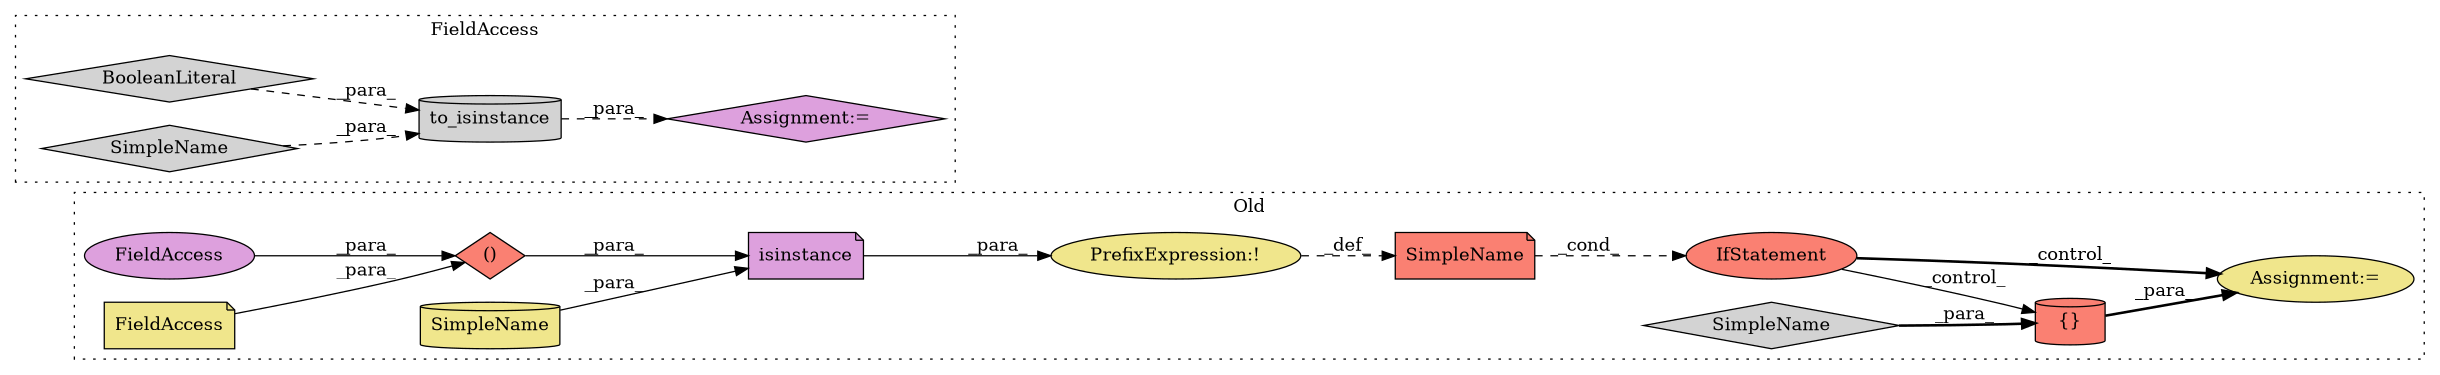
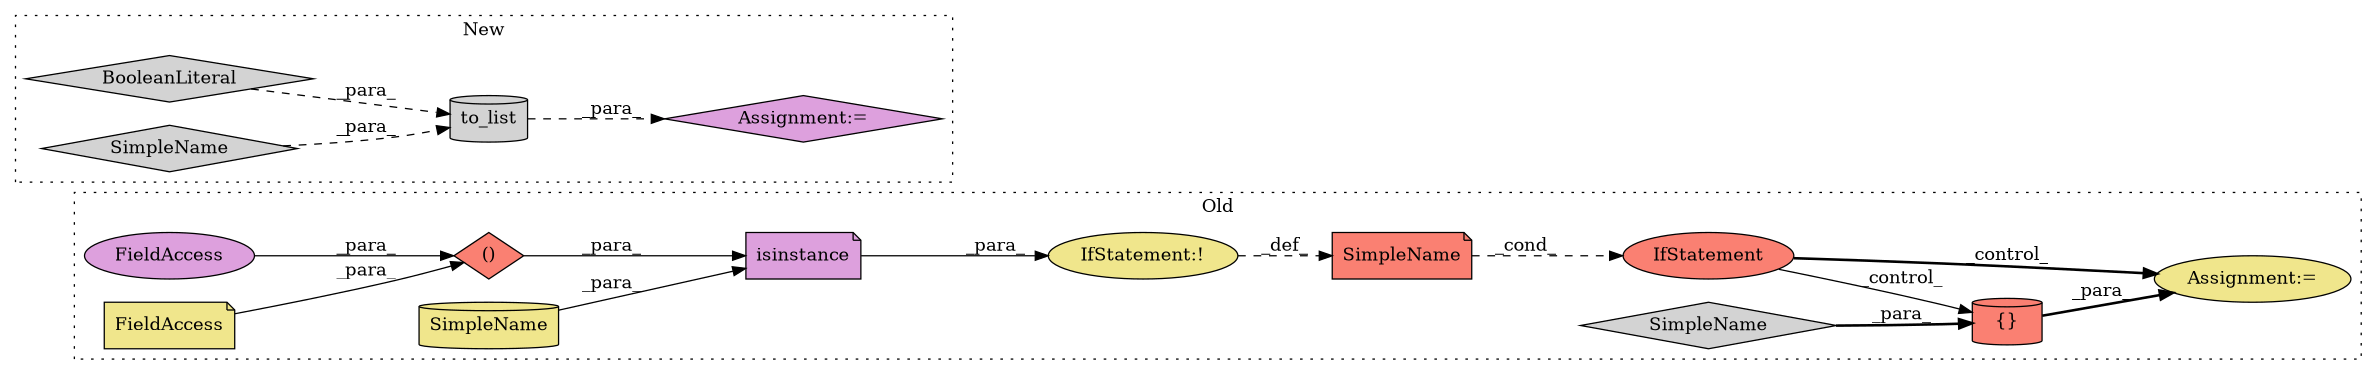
  digraph {
    rankdir=LR
    node [a=42 fillcolor=salmon l=1 s=10730 shape=diamond style=filled]
    edge [style=solid]
    n1 [a=106 l=22 label="()"]
    n2 [a=32 fillcolor=plum l="11,2" label=isinstance s="10700,10752" shape=note]
    n3 [a=4 l="1,1" label="{}" s="10787,10801" shape=cylinder]
    n4 [label=SimpleName shape=note l="" s=""]
    n5 [a=25 l="4,2" label=IfStatement s="10695,10754" shape=ellipse]
    n6 [a=22 fillcolor=plum l=5 label=FieldAccess s=10747 shape=ellipse]
    n7 [a=22 fillcolor=khaki l=4 label=FieldAccess shape=note]
-   n8 [a=38 fillcolor=khaki label="PrefixExpression:!" s=10699 shape=ellipse]
+   n8 [a=38 fillcolor=khaki label="IfStatement:!" s=10699 shape=ellipse]
    n9 [a=7 fillcolor=khaki label="Assignment:=" s=10777 shape=ellipse]
    n10 [fillcolor=khaki l=13 label=SimpleName s=10711 shape=cylinder]
    n11 [fillcolor=lightgrey l=13 label=SimpleName s=10788]
-   n12 [a=32 fillcolor=lightgrey l="8,1" label=to_isinstance s="10707,10733" shape=cylinder]
+   n12 [a=32 fillcolor=lightgrey l="8,1" label=to_list s="10707,10733" shape=cylinder]
    n13 [a=9 fillcolor=lightgrey l=4 label=BooleanLiteral s=10729]
    n14 [a=7 fillcolor=plum label="Assignment:=" s=10706]
    n15 [fillcolor=lightgrey l=13 label=SimpleName s=10715]
    subgraph cluster_1 {
      label=Old
      style=dotted
      n1
      n2
      n3
      n4
      n5
      n6
      n7
      n8
      n9
      n10
      n11
    }
    subgraph cluster_2 {
-     label=FieldAccess
+     label=New
      style=dotted
      n12
      n13
      n14
      n15
    }
    n1 -> n2 [label=_para_]
    n2 -> n8 [label=_para_]
    n3 -> n9 [label=_para_ style=bold]
    n4 -> n5 [label=_cond_ style=dashed]
    n5 -> n3 [label=_control_]
    n5 -> n9 [label=_control_ style=bold]
    n6 -> n1 [label=_para_]
    n7 -> n1 [label=_para_]
    n8 -> n4 [label=_def_ style=dashed]
    n10 -> n2 [label=_para_]
    n11 -> n3 [label=_para_ style=bold]
    n12 -> n14 [label=_para_ style=dashed]
    n13 -> n12 [label=_para_ style=dashed]
    n15 -> n12 [label=_para_ style=dashed]
  }
